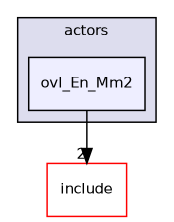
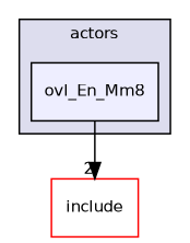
  digraph {
    compound=true
    node [fontname=Helvetica fontsize=10 shape=box style=filled]
-   n1 [fillcolor="#eeeeff" label=ovl_En_Mm2 pencolor=black]
+   n1 [fillcolor="#eeeeff" label=ovl_En_Mm8 pencolor=black]
    n2 [color=red fillcolor=white label=include]
    subgraph cluster_1 {
      bgcolor="#ddddee"
      fontname=Helvetica
      fontsize=10
      label=actors
      pencolor=black
      n1
    }
    n1 -> n2 [headlabel=2 labeldistance=1.5 labelfontname=Helvetica labelfontsize=10]
  }
